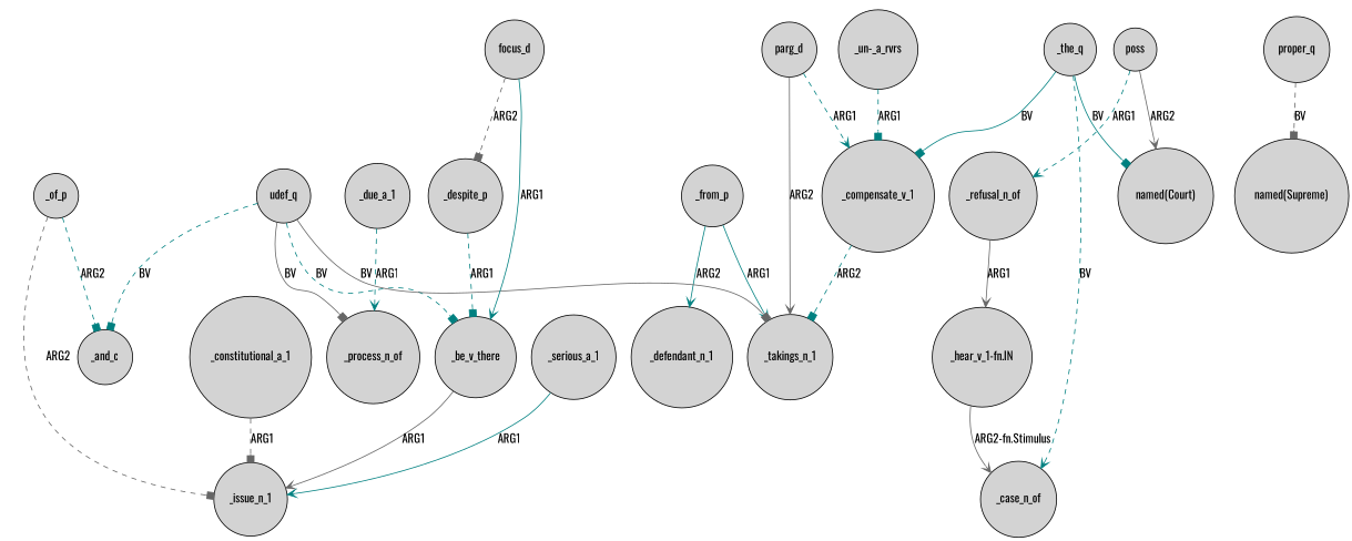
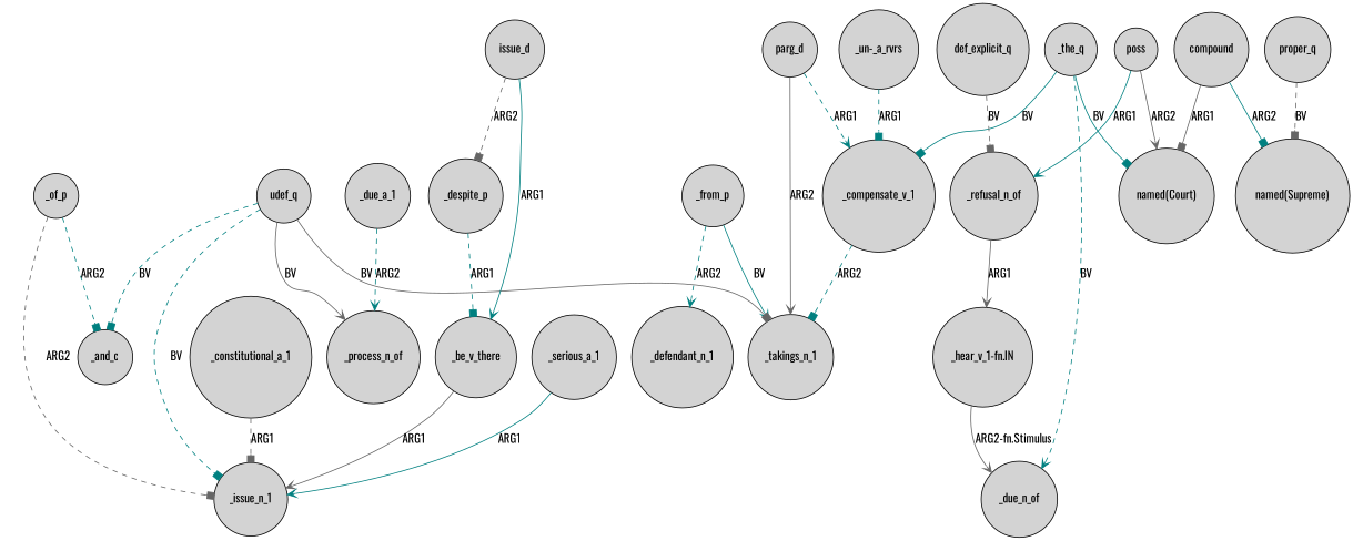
  digraph {
    fontname=Oswald
    node [fontname=Oswald shape=circle style=filled]
    edge [arrowhead=box color=teal fontname=Oswald style=solid]
    _despite_p
    _be_v_there
    _refusal_n_of
    "_hear_v_1-fn.IN"
    _issue_n_1
-   _case_n_of
+   _case_n_of [label=_due_n_of]
    _from_p
    _takings_n_1
    _defendant_n_1
    _serious_a_1
    "_un-_a_rvrs"
    _compensate_v_1
    _the_q
    "named(Court)"
+   def_explicit_q
    udef_q
    _process_n_of
    _and_c
    _of_p
    _constitutional_a_1
    poss
-   focus_d
+   focus_d [label=issue_d]
+   compound
    "named(Supreme)"
    parg_d
    proper_q
    _due_a_1
    _despite_p -> _be_v_there [label=ARG1 style=dashed]
    _be_v_there -> _issue_n_1 [arrowhead=vee color=gray40 label=ARG1]
    _refusal_n_of -> "_hear_v_1-fn.IN" [arrowhead=vee color=gray40 label=ARG1]
    "_hear_v_1-fn.IN" -> _case_n_of [arrowhead=vee color=gray40 label="ARG2-fn.Stimulus"]
-   _from_p -> _takings_n_1 [arrowhead=vee label=ARG1]
-   _from_p -> _defendant_n_1 [arrowhead=vee label=ARG2]
+   _from_p -> _takings_n_1 [arrowhead=vee label=BV]
+   _from_p -> _defendant_n_1 [arrowhead=vee label=ARG2 style=dashed]
    _serious_a_1 -> _issue_n_1 [arrowhead=vee label=ARG1]
    "_un-_a_rvrs" -> _compensate_v_1 [label=ARG1 style=dashed]
    _compensate_v_1 -> _takings_n_1 [label=ARG2 style=dashed]
    _the_q -> _case_n_of [arrowhead=vee label=BV style=dashed]
    _the_q -> _compensate_v_1 [label=BV]
    _the_q -> "named(Court)" [label=BV]
-   udef_q -> _be_v_there [label=BV style=dashed]
+   def_explicit_q -> _refusal_n_of [color=gray40 label=BV style=dashed]
+   udef_q -> _issue_n_1 [label=BV style=dashed]
    udef_q -> _takings_n_1 [color=gray40 label=BV]
-   udef_q -> _process_n_of [color=gray40 label=BV]
+   udef_q -> _process_n_of [arrowhead=vee color=gray40 label=BV]
    udef_q -> _and_c [label=BV style=dashed]
    _of_p -> _issue_n_1 [color=gray40 label=ARG2 style=dashed]
    _of_p -> _and_c [label=ARG2 style=dashed]
    _constitutional_a_1 -> _issue_n_1 [color=gray40 label=ARG1 style=dashed]
-   poss -> _refusal_n_of [arrowhead=vee label=ARG1 style=dashed]
+   poss -> _refusal_n_of [arrowhead=vee label=ARG1]
    poss -> "named(Court)" [arrowhead=vee color=gray40 label=ARG2]
    focus_d -> _despite_p [color=gray40 label=ARG2 style=dashed]
    focus_d -> _be_v_there [arrowhead=vee label=ARG1]
+   compound -> "named(Court)" [color=gray40 label=ARG1]
+   compound -> "named(Supreme)" [label=ARG2]
    parg_d -> _takings_n_1 [arrowhead=vee color=gray40 label=ARG2]
    parg_d -> _compensate_v_1 [arrowhead=vee label=ARG1 style=dashed]
    proper_q -> "named(Supreme)" [color=gray40 label=BV style=dashed]
-   _due_a_1 -> _process_n_of [arrowhead=vee label=ARG1 style=dashed]
+   _due_a_1 -> _process_n_of [arrowhead=vee label=ARG2 style=dashed]
  }
